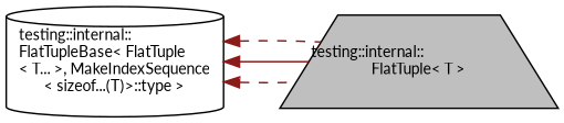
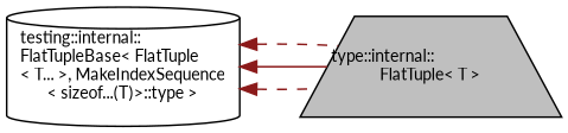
  digraph {
    rankdir=LR
    fontname=Lato
    node [color=black fontname=Lato fontsize=10 style=filled]
    edge [color=firebrick4 dir=back fontname=Lato fontsize=10 labelfontname=Helvetica labelfontsize=10 style=dashed]
-   n1 [fillcolor=grey75 fontcolor=black height=0.2 label="testing::internal::\lFlatTuple\< T \>" shape=trapezium width=0.4]
+   n1 [fillcolor=grey75 fontcolor=black height=0.2 label="type::internal::\lFlatTuple\< T \>" shape=trapezium width=0.4]
    n2 [fillcolor=white height=0.2 label="testing::internal::\lFlatTupleBase\< FlatTuple\l\< T... \>, MakeIndexSequence\l\< sizeof...(T)\>::type \>" shape=cylinder width=0.4]
    n2 -> n1
    n2 -> n1 [style=solid]
    n2 -> n1
  }
